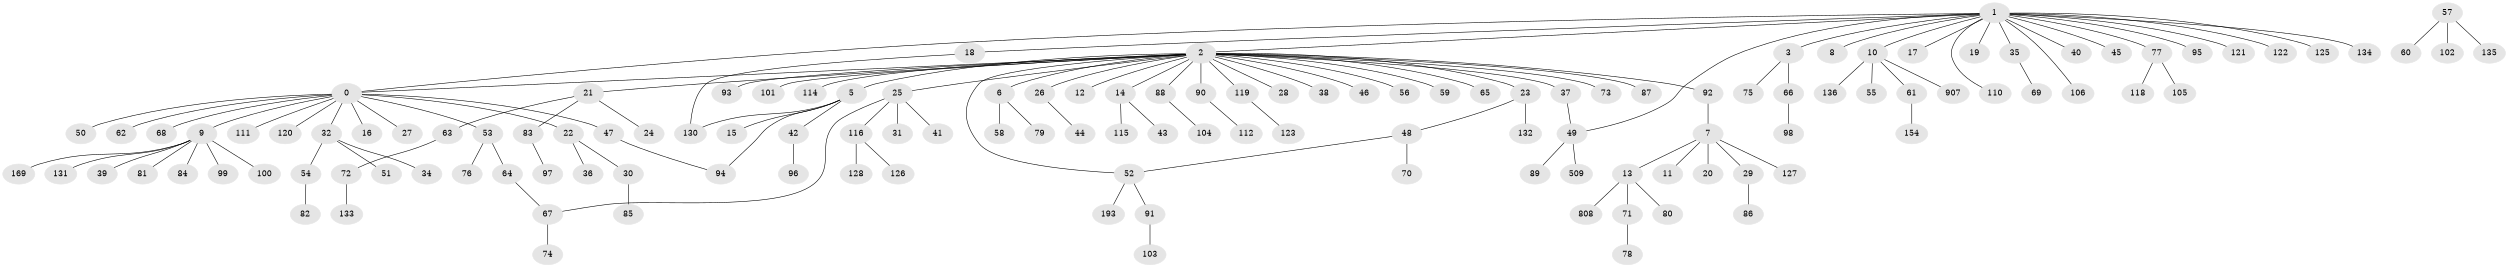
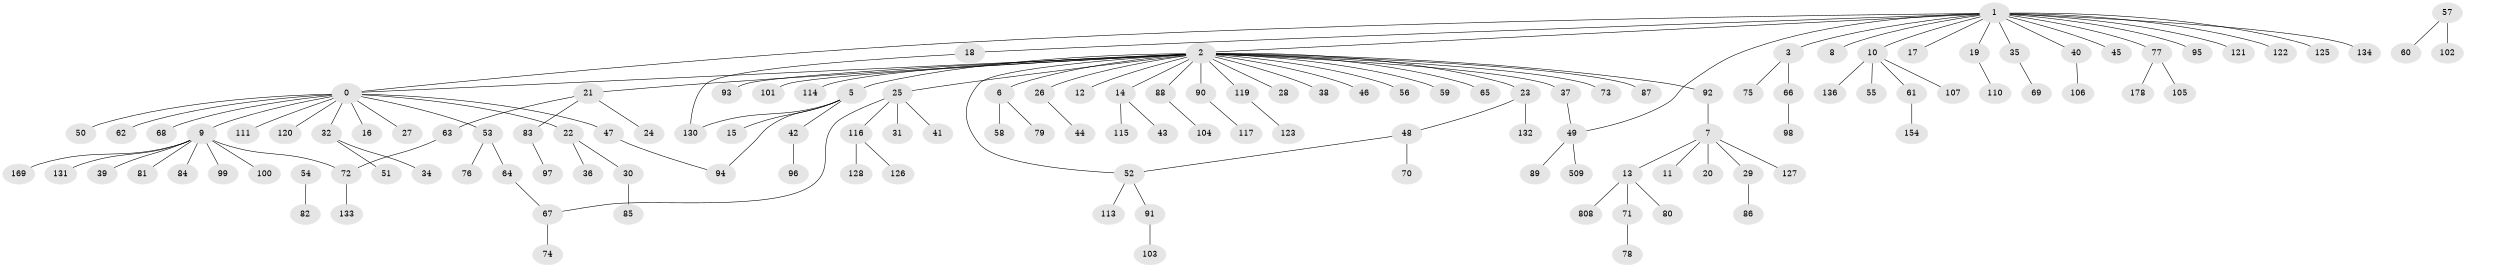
  graph {
    node [color=gray90 style=filled]
    1
    2
    3
    n4 [label=0]
    8
    10
    17
    18
    19
    35
    40
    45
    49
    77
    95
    106
    110
    121
    122
    125
    134
    5
    6
    12
    14
    21
    23
    25
    26
    28
    37
    38
    46
    52
    56
    59
    65
    73
    87
    88
    90
    92
    93
    101
    114
    119
    66
    75
    9
    16
    22
    27
    32
    47
    50
    53
    62
    68
    111
    120
    55
    61
-   107 [label=907]
+   107
    136
    130
    69
    89
    n68 [label=509]
    105
-   118
+   118 [label=178]
    15
    42
    94
    58
    79
    7
    11
    13
    20
    29
    127
    43
    115
    24
    63
    83
    48
    132
    31
    41
    67
    116
    44
    91
-   113 [label=193]
+   113
    104
-   112
+   112 [label=117]
    123
    98
    39
    72
    81
    84
    99
    100
    n106 [label=169]
    131
    30
    36
    34
    51
    54
    64
    76
    96
    71
    80
    n118 [label=808]
    86
    57
    60
    102
-   135
    133
    n125 [label=154]
    78
    97
    85
    70
    74
    126
    128
    82
    103
    1 -- 2
    1 -- 3
    1 -- n4
    1 -- 8
    1 -- 10
    1 -- 17
    1 -- 18
    1 -- 19
    1 -- 35
    1 -- 40
    1 -- 45
    1 -- 49
    1 -- 77
    1 -- 95
-   1 -- 106
-   1 -- 110
+   40 -- 106
+   19 -- 110
    1 -- 121
    1 -- 122
    1 -- 125
    1 -- 134
    2 -- n4
    2 -- 5
    2 -- 6
    2 -- 12
    2 -- 14
    2 -- 21
    2 -- 23
    2 -- 25
    2 -- 26
    2 -- 28
    2 -- 37
    2 -- 38
    2 -- 46
    2 -- 52
    2 -- 56
    2 -- 59
    2 -- 65
    2 -- 73
    2 -- 87
    2 -- 88
    2 -- 90
    2 -- 92
    2 -- 93
    2 -- 101
    2 -- 114
    2 -- 119
    3 -- 66
    3 -- 75
    n4 -- 9
    n4 -- 16
    n4 -- 22
    n4 -- 27
    n4 -- 32
    n4 -- 47
    n4 -- 50
    n4 -- 53
    n4 -- 62
    n4 -- 68
    n4 -- 111
    n4 -- 120
    10 -- 55
    10 -- 61
    10 -- 107
    10 -- 136
    18 -- 130
    35 -- 69
    49 -- 89
    49 -- n68
    77 -- 105
    77 -- 118
    5 -- 130
    5 -- 15
    5 -- 42
    5 -- 94
    6 -- 58
    6 -- 79
    14 -- 43
    14 -- 115
    21 -- 24
    21 -- 63
    21 -- 83
    23 -- 48
    23 -- 132
    25 -- 31
    25 -- 41
    25 -- 67
    25 -- 116
    26 -- 44
    37 -- 49
    52 -- 91
    52 -- 113
    88 -- 104
    90 -- 112
    92 -- 7
    119 -- 123
    66 -- 98
    9 -- 39
+   9 -- 72
    9 -- 81
    9 -- 84
    9 -- 99
    9 -- 100
    9 -- n106
    9 -- 131
    22 -- 30
    22 -- 36
    32 -- 34
    32 -- 51
-   32 -- 54
    47 -- 94
    53 -- 64
    53 -- 76
    61 -- n125
    42 -- 96
    7 -- 11
    7 -- 13
    7 -- 20
    7 -- 29
    7 -- 127
    13 -- 71
    13 -- 80
    13 -- n118
    29 -- 86
    63 -- 72
    83 -- 97
    48 -- 52
    48 -- 70
    67 -- 74
    116 -- 126
    116 -- 128
    91 -- 103
    72 -- 133
    30 -- 85
    54 -- 82
    64 -- 67
    71 -- 78
    57 -- 60
    57 -- 102
-   57 -- 135
  }
